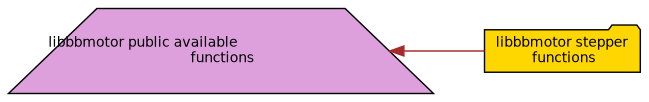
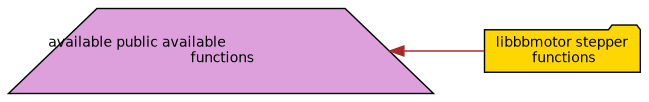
  digraph {
    rankdir=LR
    node [color=black fontname=Helvetica fontsize=10 style=filled]
    n1 [fillcolor=gold fontcolor=black height=0.2 label="libbbmotor stepper\l functions" shape=folder width=0.4]
-   n2 [fillcolor=plum height=0.2 label="libbbmotor public available\l functions" shape=trapezium width=0.4]
+   n2 [fillcolor=plum height=0.2 label="available public available\l functions" shape=trapezium width=0.4]
    n2 -> n1 [dir=back fontname=Helvetica fontsize=10 labelfontname=Helvetica labelfontsize=10 shape=plaintext style=solid color=brown]
  }
